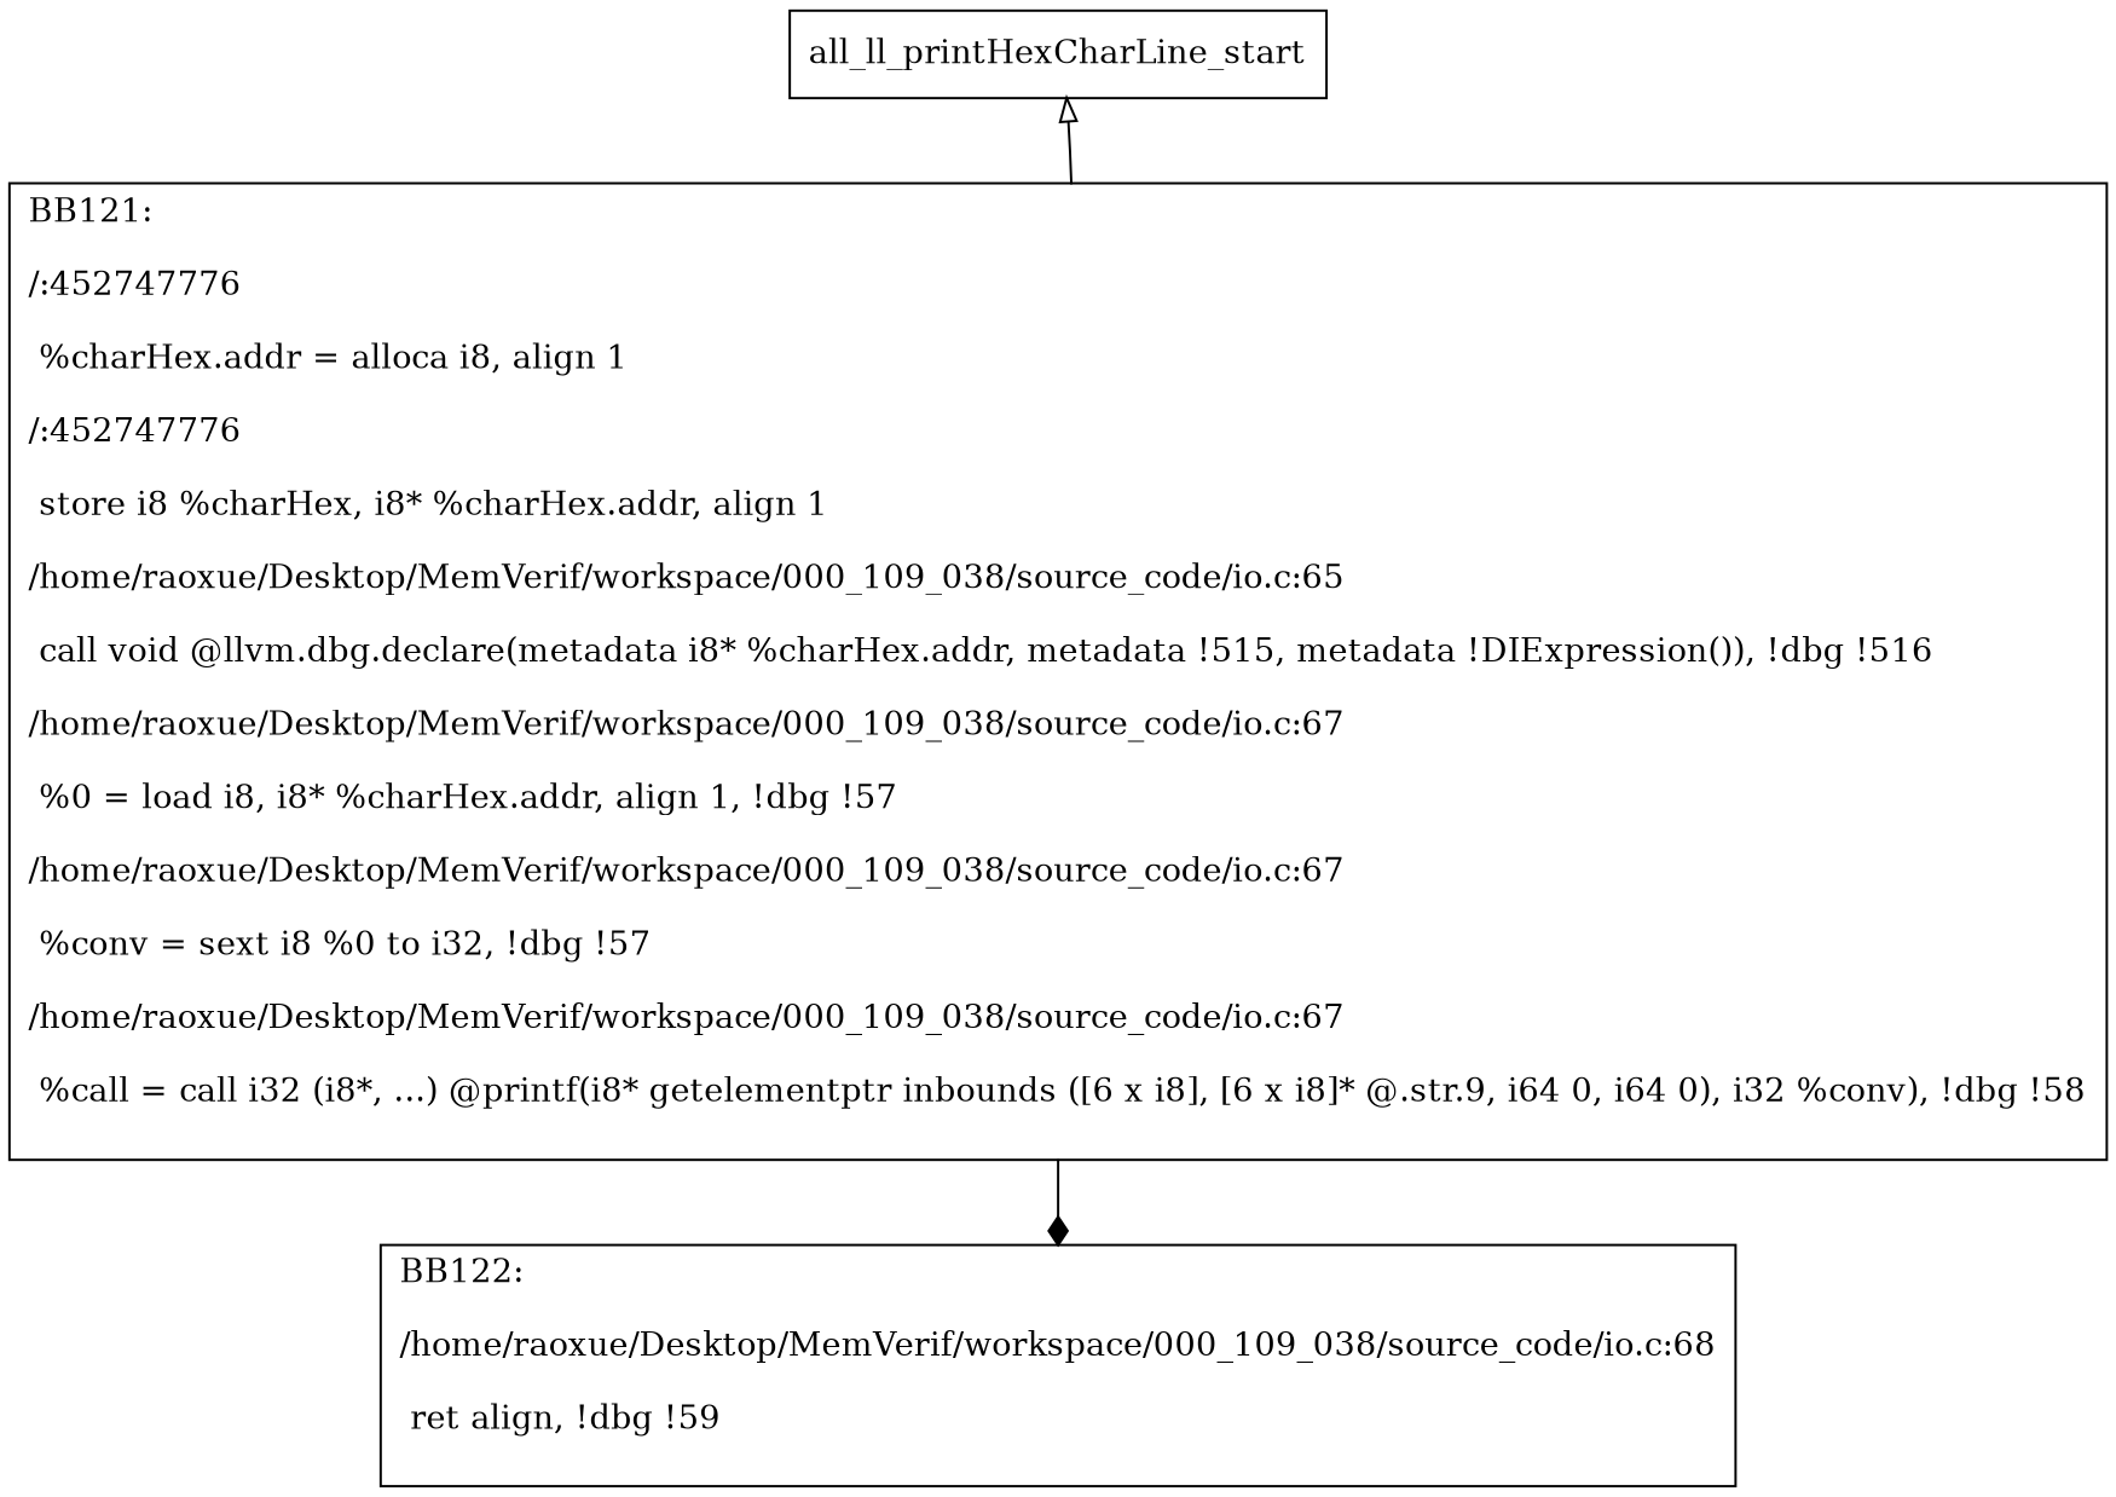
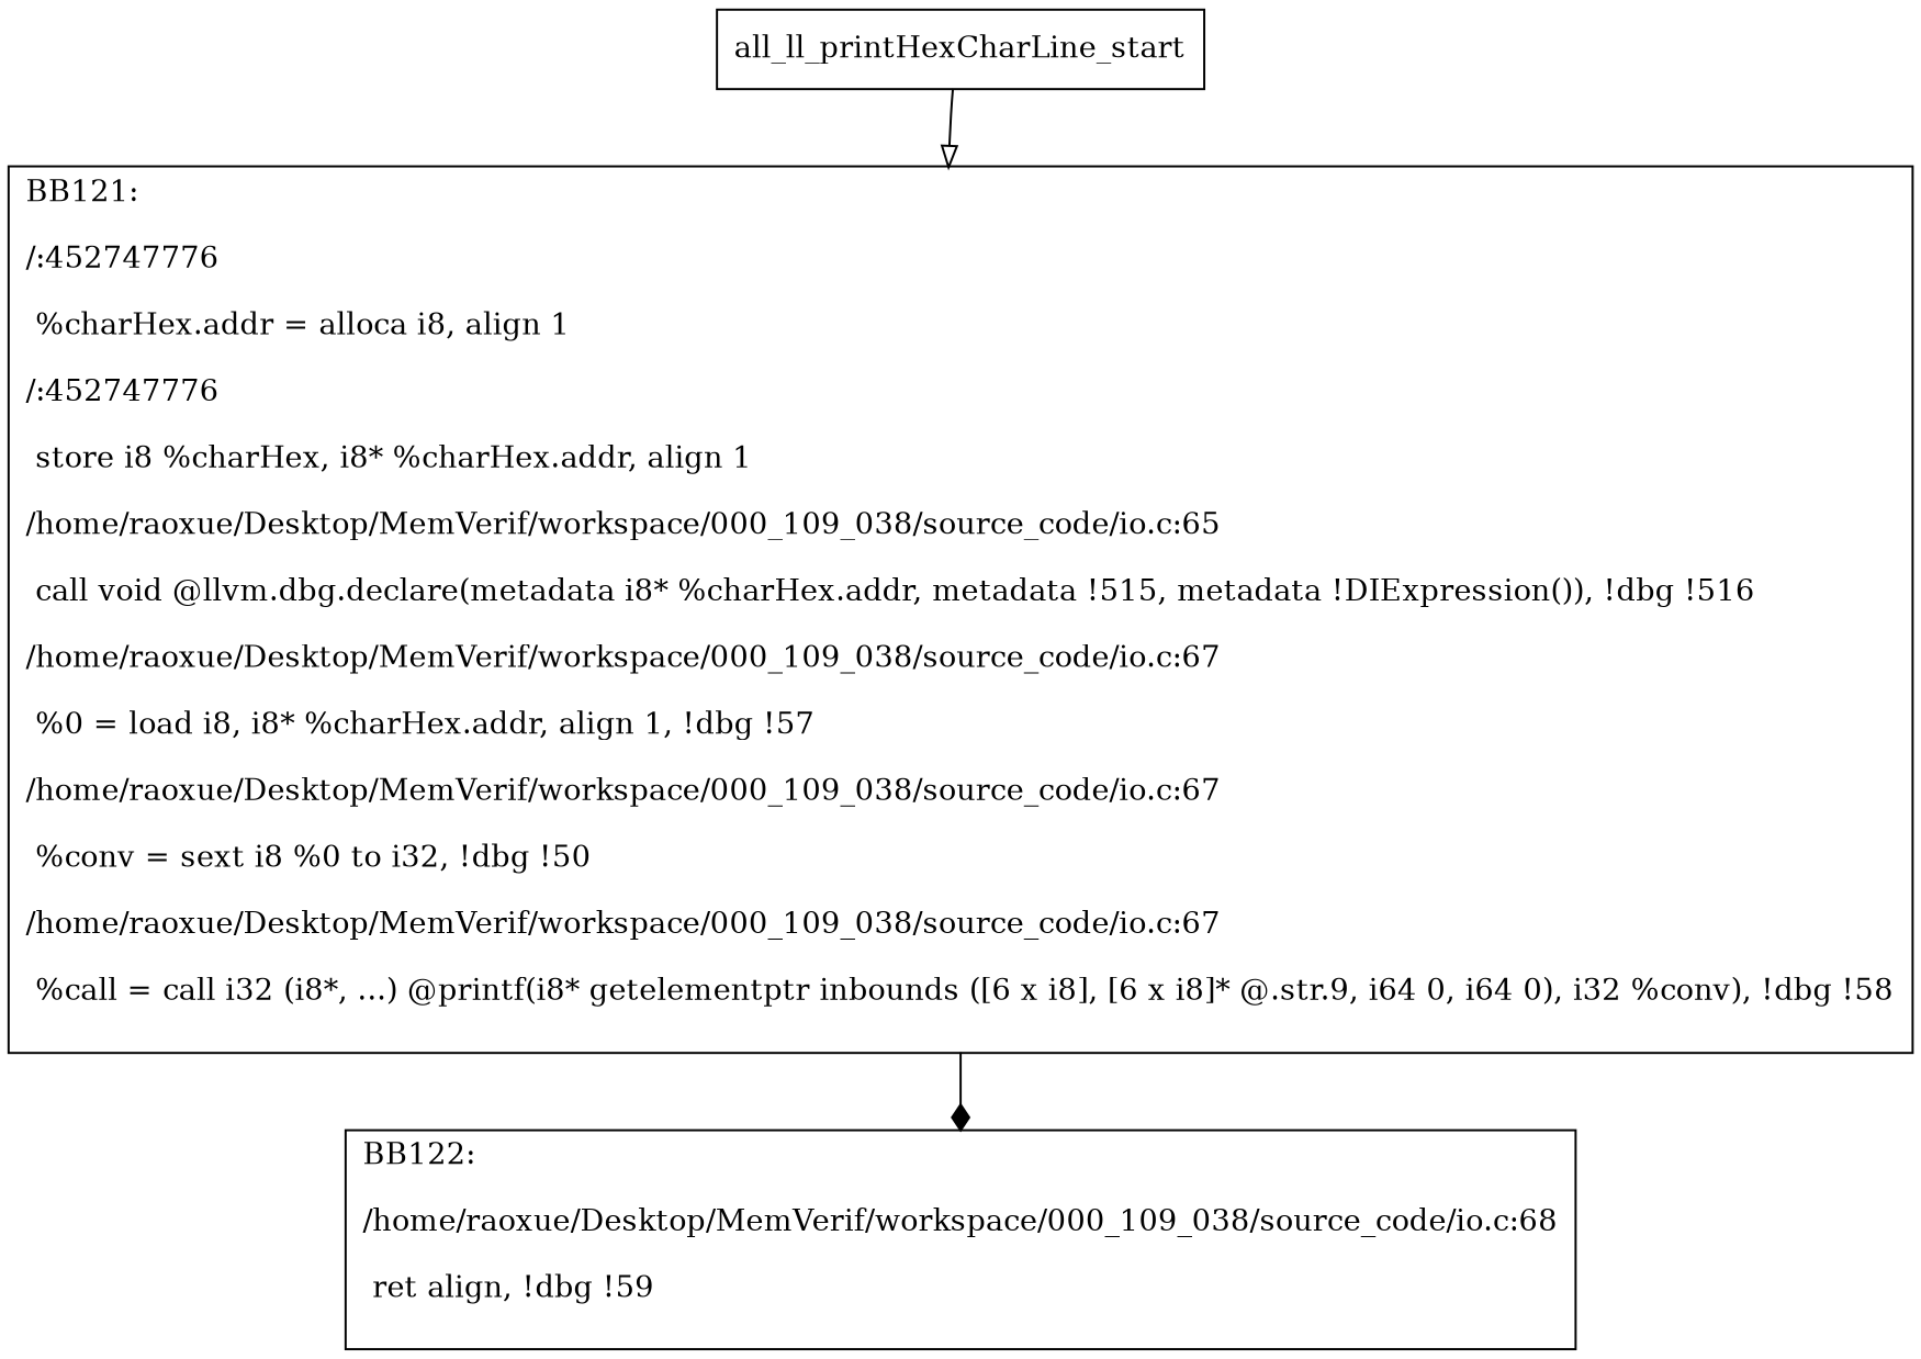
  digraph {
    fontname="DejaVu Serif"
    node [fontname="DejaVu Serif" shape=record]
    edge [fontname="DejaVu Serif"]
    n1 [label="{all_ll_printHexCharLine_start}"]
-   n2 [label="{BB121:\l\l/:452747776\l\n  %charHex.addr = alloca i8, align 1\l\n/:452747776\l\n  store i8 %charHex, i8* %charHex.addr, align 1\l\n/home/raoxue/Desktop/MemVerif/workspace/000_109_038/source_code/io.c:65\l\n  call void @llvm.dbg.declare(metadata i8* %charHex.addr, metadata !515, metadata !DIExpression()), !dbg !516\l\n/home/raoxue/Desktop/MemVerif/workspace/000_109_038/source_code/io.c:67\l\n  %0 = load i8, i8* %charHex.addr, align 1, !dbg !57\l\n/home/raoxue/Desktop/MemVerif/workspace/000_109_038/source_code/io.c:67\l\n  %conv = sext i8 %0 to i32, !dbg !57\l\n/home/raoxue/Desktop/MemVerif/workspace/000_109_038/source_code/io.c:67\l\n  %call = call i32 (i8*, ...) @printf(i8* getelementptr inbounds ([6 x i8], [6 x i8]* @.str.9, i64 0, i64 0), i32 %conv), !dbg !58\l\n}"]
+   n2 [label="{BB121:\l\l/:452747776\l\n  %charHex.addr = alloca i8, align 1\l\n/:452747776\l\n  store i8 %charHex, i8* %charHex.addr, align 1\l\n/home/raoxue/Desktop/MemVerif/workspace/000_109_038/source_code/io.c:65\l\n  call void @llvm.dbg.declare(metadata i8* %charHex.addr, metadata !515, metadata !DIExpression()), !dbg !516\l\n/home/raoxue/Desktop/MemVerif/workspace/000_109_038/source_code/io.c:67\l\n  %0 = load i8, i8* %charHex.addr, align 1, !dbg !57\l\n/home/raoxue/Desktop/MemVerif/workspace/000_109_038/source_code/io.c:67\l\n  %conv = sext i8 %0 to i32, !dbg !50\l\n/home/raoxue/Desktop/MemVerif/workspace/000_109_038/source_code/io.c:67\l\n  %call = call i32 (i8*, ...) @printf(i8* getelementptr inbounds ([6 x i8], [6 x i8]* @.str.9, i64 0, i64 0), i32 %conv), !dbg !58\l\n}"]
    n3 [label="{BB122:\l\l/home/raoxue/Desktop/MemVerif/workspace/000_109_038/source_code/io.c:68\l\n  ret align, !dbg !59\l\n}"]
-   n2 -> n1 [arrowhead=onormal]
+   n1 -> n2 [arrowhead=onormal]
    n2 -> n3 [arrowhead=diamond]
  }
